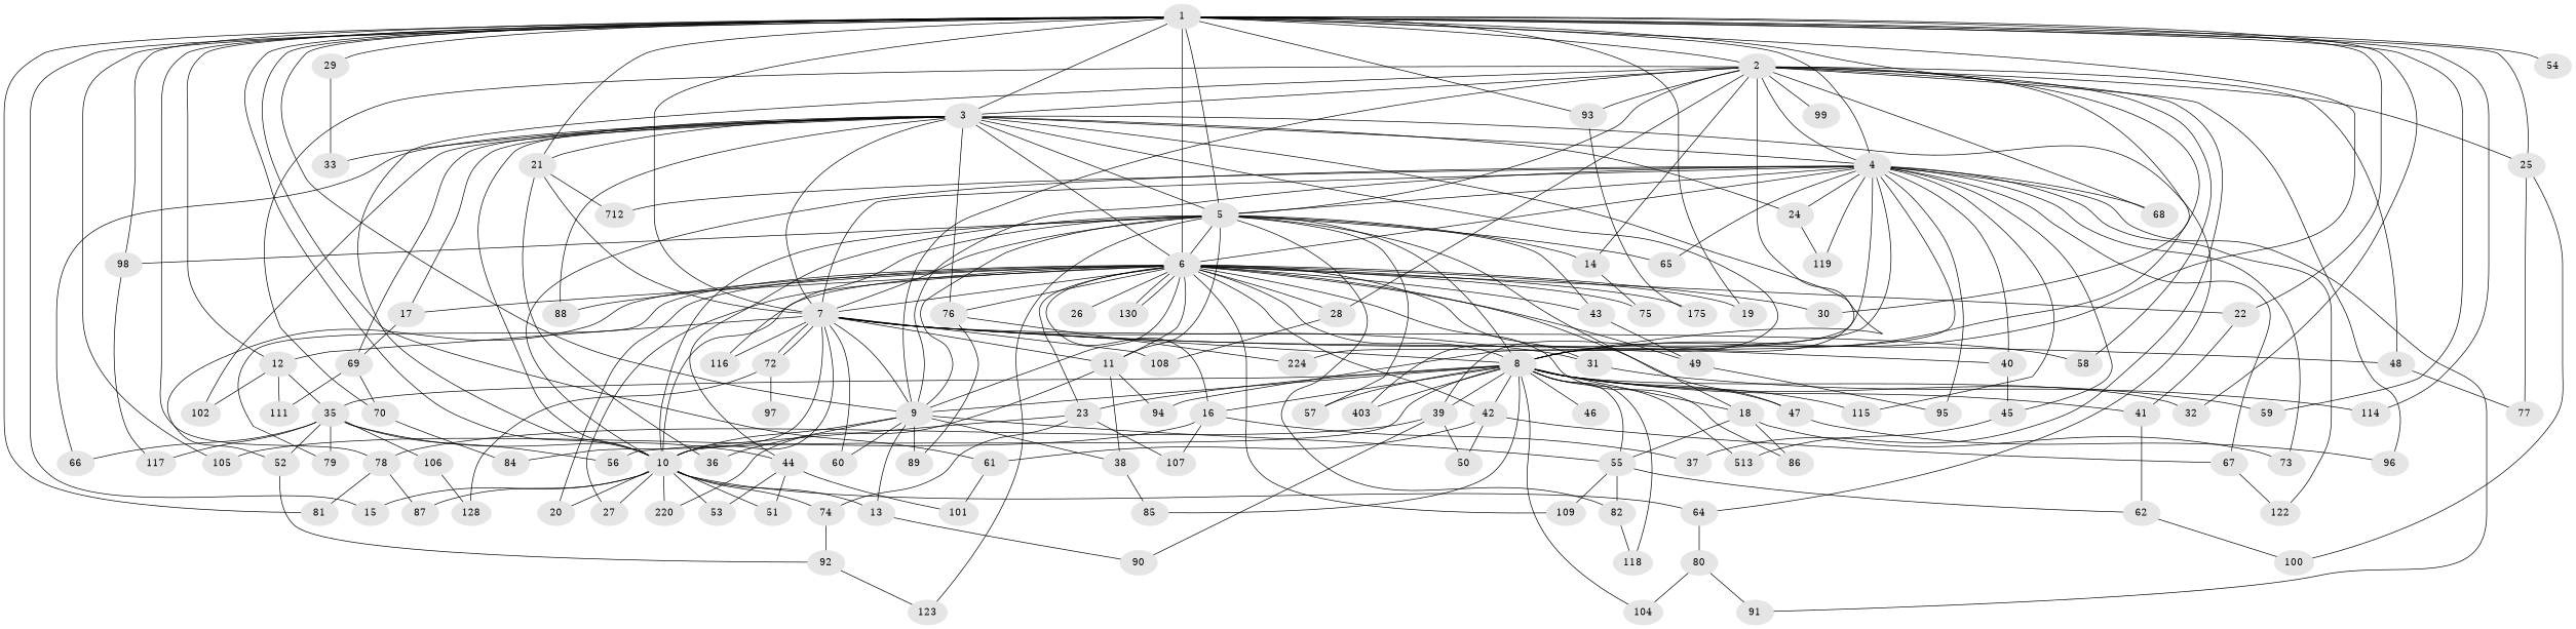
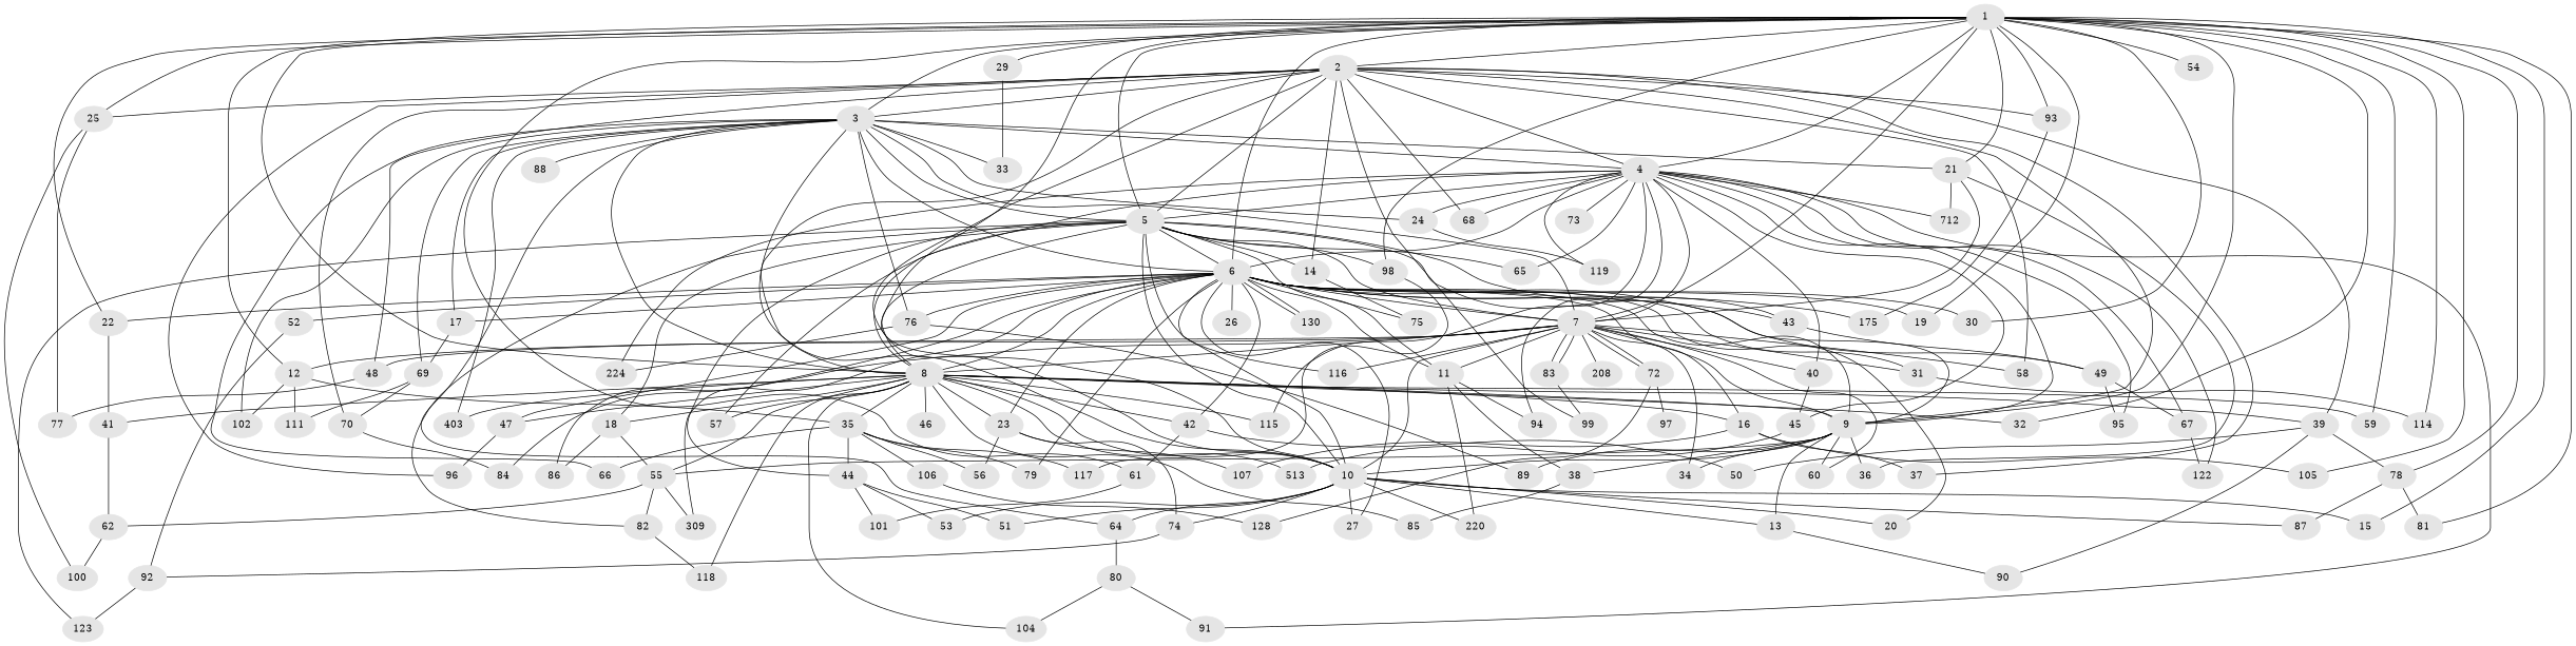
  graph {
    node [color=gray90 style=filled]
    1
    2
    3
    4
    5
    6
    7
    8
    9
    10
    12
    15
    19
    21
    22
    25
    29
    30
    32
    54
    59
    61
    78
    81
    93
    98
    105
    114
    14
-   28
    37
    39
    48
    58
    68
    70
    96
    99
    17
    24
    33
    64
    66
    69
    76
    88
    102
    n48 [label=403]
    40
    45
    65
    67
    73
    91
    94
    95
    n57 [label=712]
    115
    119
    122
    n61 [label=224]
    18
    43
    44
    57
    82
    116
    123
    11
    16
    20
    23
    26
    27
    31
    42
    47
    49
    52
    75
    79
    86
-   109
+   109 [label=309]
    n84 [label=130]
    n85 [label=175]
+   34
    60
    72
+   83
    84
-   108
+   108 [label=208]
    46
    35
    41
    85
    104
    n97 [label=513]
    118
    55
    13
    36
    38
    89
    51
    53
    74
    87
    n108 [label=220]
    111
    77
    100
    101
    117
    90
    50
    n116 [label=128]
    106
    80
    107
    56
    92
    97
    62
    1 -- 2
    1 -- 3
    1 -- 4
    1 -- 5
    1 -- 6
    1 -- 7
    1 -- 8
    1 -- 9
    1 -- 10
    1 -- 12
    1 -- 15
    1 -- 19
    1 -- 21
    1 -- 22
    1 -- 25
    1 -- 29
    1 -- 30
    1 -- 32
    1 -- 54
    1 -- 59
    1 -- 61
    1 -- 78
    1 -- 81
    1 -- 93
    1 -- 98
    1 -- 105
    1 -- 114
    2 -- 3
    2 -- 4
    2 -- 5
    2 -- 8
    2 -- 9
    2 -- 10
    2 -- 25
    2 -- 93
    2 -- 14
-   2 -- 28
    2 -- 37
    2 -- 39
    2 -- 48
    2 -- 58
    2 -- 68
    2 -- 70
    2 -- 96
    2 -- 99
    3 -- 4
    3 -- 5
    3 -- 6
    3 -- 7
    3 -- 8
    3 -- 10
    3 -- 21
    3 -- 17
    3 -- 24
    3 -- 33
    3 -- 64
    3 -- 66
    3 -- 69
    3 -- 76
    3 -- 88
    3 -- 102
    3 -- n48
    4 -- 5
    4 -- 6
    4 -- 7
    4 -- 8
    4 -- 9
-   4 -- 10
    4 -- 68
    4 -- 24
    4 -- 40
    4 -- 45
    4 -- 65
    4 -- 67
    4 -- 73
    4 -- 91
    4 -- 94
    4 -- 95
    4 -- n57
    4 -- 115
    4 -- 119
    4 -- 122
    4 -- n61
    5 -- 6
    5 -- 7
    5 -- 8
    5 -- 9
    5 -- 10
    5 -- 98
    5 -- 14
    5 -- 65
    5 -- 18
    5 -- 43
    5 -- 44
    5 -- 57
    5 -- 82
    5 -- 116
    5 -- 123
    5 -- 11
    6 -- 7
    6 -- 8
    6 -- 9
    6 -- 10
    6 -- 19
    6 -- 22
    6 -- 30
-   6 -- 28
    6 -- 17
    6 -- 76
-   6 -- 88
    6 -- 43
    6 -- 11
    6 -- 16
    6 -- 20
    6 -- 23
    6 -- 26
    6 -- 27
    6 -- 31
    6 -- 42
    6 -- 47
    6 -- 49
    6 -- 52
    6 -- 75
    6 -- 79
    6 -- 86
    6 -- 109
    6 -- n84
    6 -- n84
    6 -- n85
    7 -- 8
    7 -- 9
    7 -- 10
    7 -- 12
    7 -- 48
    7 -- 58
    7 -- 40
    7 -- 116
    7 -- 11
    7 -- 31
+   7 -- 34
    7 -- 60
    7 -- 72
    7 -- 72
+   7 -- 83
+   7 -- 83
    7 -- 84
    7 -- 108
    8 -- 9
    8 -- 10
    8 -- 32
    8 -- 59
    8 -- 39
    8 -- n48
    8 -- 115
    8 -- 18
    8 -- 57
    8 -- 16
    8 -- 23
    8 -- 42
    8 -- 47
    8 -- 46
    8 -- 35
    8 -- 41
    8 -- 85
    8 -- 104
    8 -- n97
    8 -- 118
    8 -- 55
    9 -- 10
+   9 -- 34
    9 -- 60
    9 -- 55
    9 -- 13
    9 -- 36
    9 -- 38
    9 -- 89
    10 -- 15
    10 -- 64
    10 -- 20
    10 -- 27
    10 -- 13
    10 -- 51
    10 -- 53
    10 -- 74
    10 -- 87
    10 -- n108
    12 -- 102
    12 -- 35
    12 -- 111
    21 -- 7
    21 -- n57
    21 -- 36
    22 -- 41
    25 -- 77
    25 -- 100
    29 -- 33
    61 -- 101
    78 -- 81
    78 -- 87
    93 -- n85
    98 -- 117
    14 -- 75
-   28 -- 108
    39 -- 78
    39 -- 90
    39 -- 50
    48 -- 77
    70 -- 84
    17 -- 69
    24 -- 119
    64 -- 80
    69 -- 70
    69 -- 111
    76 -- n61
    76 -- 89
    40 -- 45
    45 -- n97
    67 -- 122
-   18 -- 73
    18 -- 86
    18 -- 55
    43 -- 49
    44 -- 51
    44 -- 53
    44 -- 101
    82 -- 118
    11 -- 94
    11 -- 38
    11 -- n108
    16 -- 105
    16 -- 37
    16 -- 107
    23 -- 74
    23 -- 107
    23 -- 56
    31 -- 114
    42 -- 61
    42 -- 50
    47 -- 96
-   42 -- 67
+   49 -- 67
    49 -- 95
    52 -- 92
    72 -- n116
    72 -- 97
+   83 -- 99
    35 -- 66
    35 -- 44
-   35 -- 52
    35 -- 79
    35 -- 117
    35 -- 106
    35 -- 56
    41 -- 62
    55 -- 82
    55 -- 109
    55 -- 62
    13 -- 90
    38 -- 85
    74 -- 92
    106 -- n116
    80 -- 91
    80 -- 104
    92 -- 123
    62 -- 100
  }
